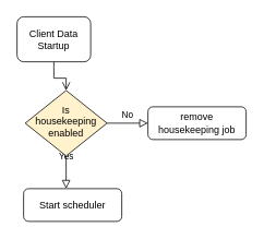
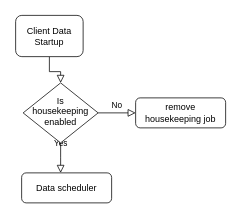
  <mxCell id="0" />
  <mxCell id="1" parent="0" />
- <mxCell id="2" value="" style="rounded=0;html=1;jettySize=auto;orthogonalLoop=1;fontSize=11;endArrow=open;endFill=0;endSize=8;strokeWidth=1;shadow=0;labelBackgroundColor=none;edgeStyle=orthogonalEdgeStyle;" parent="1" source="3" target="6" edge="1"><mxGeometry relative="1" as="geometry" /></mxCell>
+ <mxCell id="2" value="" style="rounded=0;html=1;jettySize=auto;orthogonalLoop=1;fontSize=11;endArrow=block;endFill=0;endSize=8;strokeWidth=1;shadow=0;labelBackgroundColor=none;edgeStyle=orthogonalEdgeStyle;" parent="1" source="3" target="6" edge="1"><mxGeometry relative="1" as="geometry" /></mxCell>
  <mxCell id="3" value="Client Data Startup" style="rounded=1;whiteSpace=wrap;html=1;fontSize=12;glass=0;strokeWidth=1;shadow=0;" parent="1" vertex="1"><mxGeometry x="20" y="20" width="90" height="55" as="geometry" /></mxCell>
  <mxCell id="4" value="Yes" style="rounded=0;html=1;jettySize=auto;orthogonalLoop=1;fontSize=11;endArrow=block;endFill=0;endSize=8;strokeWidth=1;shadow=0;labelBackgroundColor=none;edgeStyle=orthogonalEdgeStyle;" parent="1" source="6" edge="1"><mxGeometry y="20" relative="1" as="geometry"><mxPoint as="offset" /><mxPoint x="80" y="230" as="targetPoint" /></mxGeometry></mxCell>
  <mxCell id="5" value="No" style="edgeStyle=orthogonalEdgeStyle;rounded=0;html=1;jettySize=auto;orthogonalLoop=1;fontSize=11;endArrow=block;endFill=0;endSize=8;strokeWidth=1;shadow=0;labelBackgroundColor=none;" parent="1" source="6" target="7" edge="1"><mxGeometry y="10" relative="1" as="geometry"><mxPoint as="offset" /></mxGeometry></mxCell>
- <mxCell id="6" value="Is &lt;br&gt;housekeeping&lt;br&gt;enabled" style="rhombus;whiteSpace=wrap;html=1;shadow=0;fontFamily=Helvetica;fontSize=12;align=center;strokeWidth=1;spacing=6;spacingTop=-4;fillColor=#fff2cc;" parent="1" vertex="1"><mxGeometry x="30" y="110" width="100" height="80" as="geometry" /></mxCell>
+ <mxCell id="6" value="Is &lt;br&gt;housekeeping&lt;br&gt;enabled" style="rhombus;whiteSpace=wrap;html=1;shadow=0;fontFamily=Helvetica;fontSize=12;align=center;strokeWidth=1;spacing=6;spacingTop=-4;" parent="1" vertex="1"><mxGeometry x="30" y="110" width="100" height="80" as="geometry" /></mxCell>
  <mxCell id="7" value="remove housekeeping job" style="rounded=1;whiteSpace=wrap;html=1;fontSize=12;glass=0;strokeWidth=1;shadow=0;" parent="1" vertex="1"><mxGeometry x="180" y="130" width="120" height="40" as="geometry" /></mxCell>
- <mxCell id="8" value="Start scheduler" style="rounded=1;whiteSpace=wrap;html=1;fontSize=12;glass=0;strokeWidth=1;shadow=0;" parent="1" vertex="1"><mxGeometry x="28" y="230" width="120" height="40" as="geometry" /></mxCell>
+ <mxCell id="8" value="Data scheduler" style="rounded=1;whiteSpace=wrap;html=1;fontSize=12;glass=0;strokeWidth=1;shadow=0;" parent="1" vertex="1"><mxGeometry x="28" y="230" width="120" height="40" as="geometry" /></mxCell>
